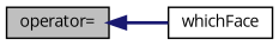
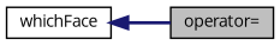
  digraph {
    rankdir=LR
    fontname="Open Sans"
    node [color=black fontname="Open Sans" fontsize=10 shape=record]
    n1 [fillcolor=grey75 fontcolor=black height=0.2 label="operator=" style=filled width=0.4]
    n2 [height=0.2 label=whichFace width=0.4]
-   n1 -> n2 [color=midnightblue dir=back fontname="Open Sans" fontsize=10 labelfontname=Helvetica labelfontsize=10 style=bold]
+   n2 -> n1 [color=midnightblue dir=back fontname="Open Sans" fontsize=10 labelfontname=Helvetica labelfontsize=10 style=bold]
  }
